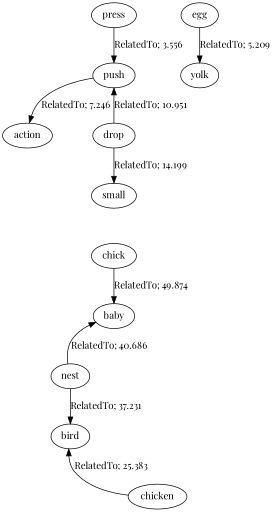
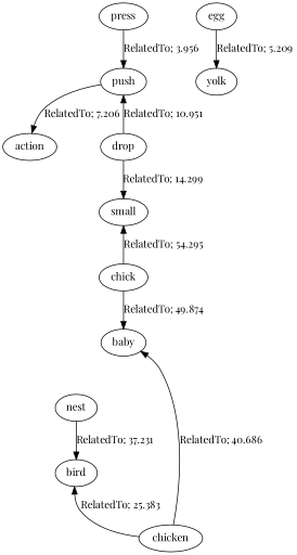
  digraph {
    fontname="Playfair Display"
    node [fontname="Playfair Display"]
    edge [dir=forward fontname="Playfair Display"]
    n1 [label=press]
    n2 [label=push]
    n3 [label=action]
    n4 [label=drop]
    n5 [label=small]
    n6 [label=chick]
    n7 [label=baby]
    n8 [label=nest]
    n9 [label=bird]
    n10 [label=chicken]
    n11 [label=egg]
    n12 [label=yolk]
-   n1 -> n2 [label="RelatedTo; 3.556" weight=3.956]
-   n2 -> n3 [label="RelatedTo; 7.246" weight=7.206]
+   n1 -> n2 [label="RelatedTo; 3.956" weight=3.956]
+   n2 -> n3 [label="RelatedTo; 7.206" weight=7.206]
    n2 -> n4 [dir=back label="RelatedTo; 10.951" weight=10.951]
-   n4 -> n5 [label="RelatedTo; 14.199" weight=14.199]
+   n4 -> n5 [label="RelatedTo; 14.299" weight=14.199]
+   n5 -> n6 [dir=back label="RelatedTo; 54.295" weight=54.295]
    n6 -> n7 [label="RelatedTo; 49.874" weight=49.874]
-   n7 -> n8 [dir=back label="RelatedTo; 40.686" weight=40.686]
+   n7 -> n10 [dir=back label="RelatedTo; 40.686" weight=40.686]
    n8 -> n9 [label="RelatedTo; 37.231" weight=37.231]
    n9 -> n10 [dir=back label="RelatedTo; 25.383" weight=25.383]
    n11 -> n12 [label="RelatedTo; 5.209" weight=5.209]
  }
